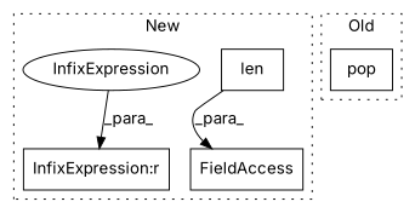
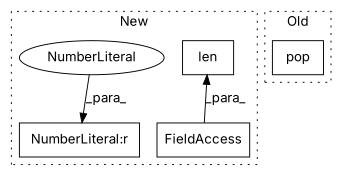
  digraph {
    fontname=Inter
    node [a=32 fontname=Inter l="4,1" shape=box]
    edge [fontname=Inter]
    n1 [label=len s="8862,8873"]
    n2 [a=22 l=7 label=FieldAccess s=8866]
-   n3 [a=27 l=3 label="InfixExpression:r" s=8874]
-   n4 [a=34 l=1 label=InfixExpression s=8877 shape=ellipse]
+   n3 [a=27 l=3 label="NumberLiteral:r" s=8874]
+   n4 [a=34 l=1 label=NumberLiteral s=8877 shape=ellipse]
    n5 [label=pop s="8068,8080"]
    subgraph cluster_1 {
      label=New
      style=dotted
      n1
      n2
      n3
      n4
    }
    subgraph cluster_2 {
      label=Old
      style=dotted
      n5
    }
-   n1 -> n2 [label=_para_]
+   n2 -> n1 [label=_para_]
    n4 -> n3 [label=_para_]
  }
